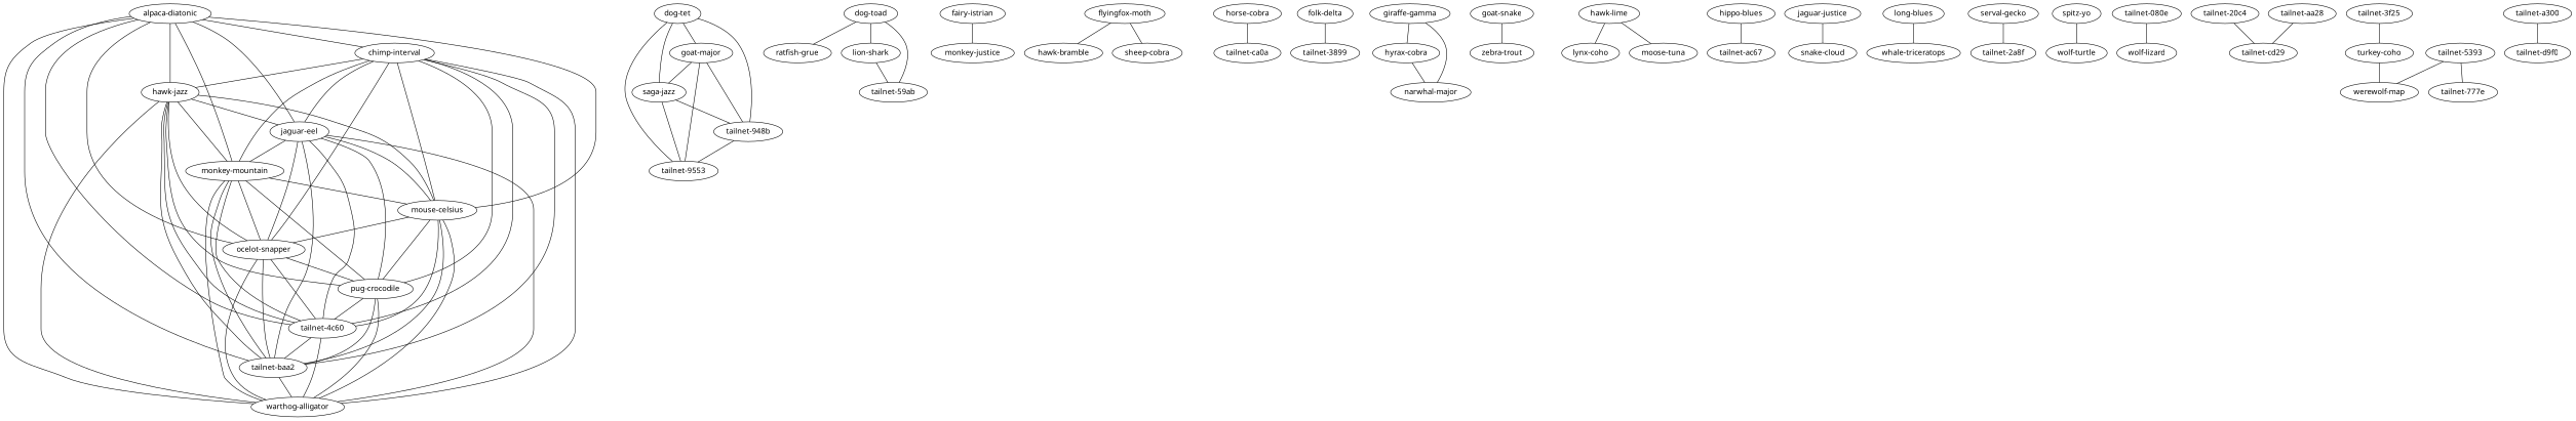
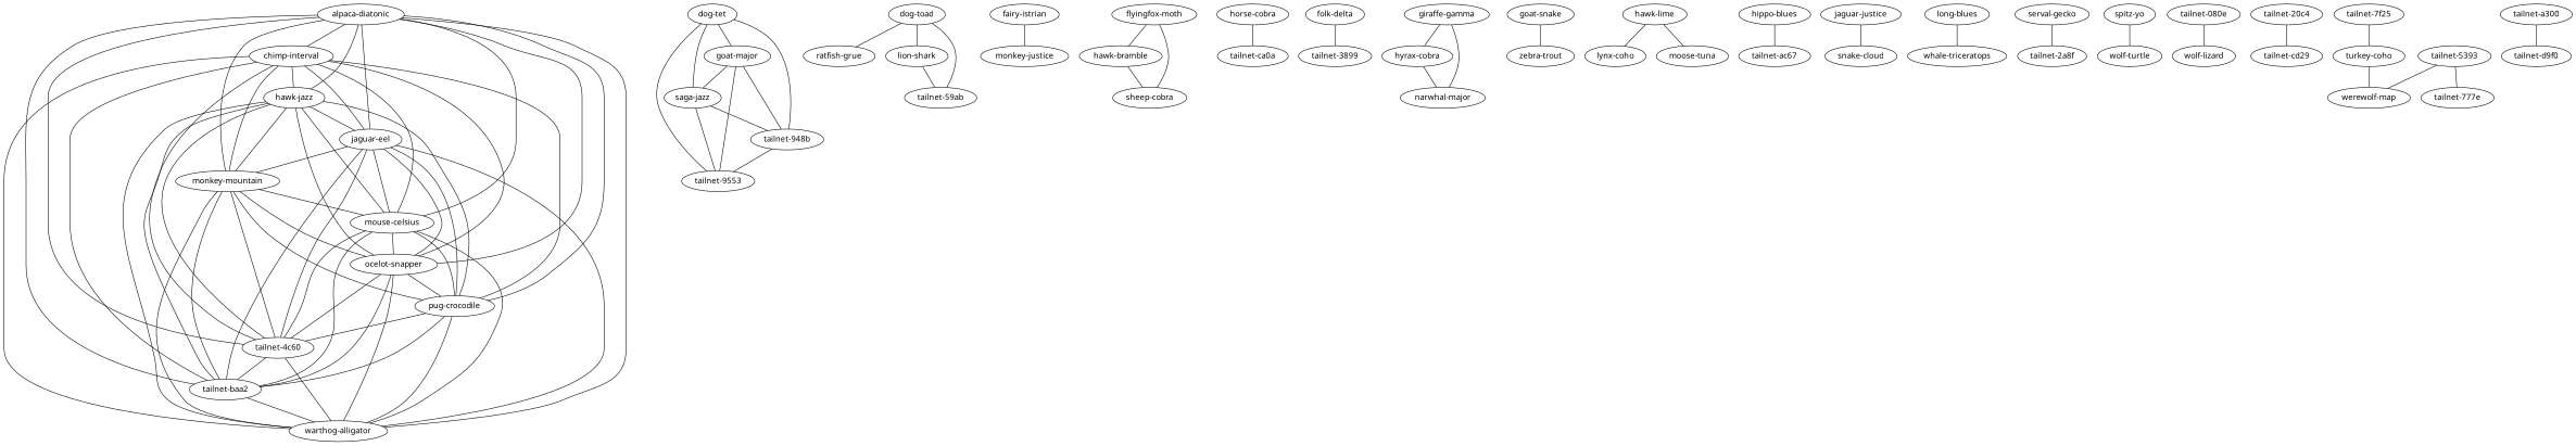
  graph {
    fontname="Noto Sans"
    node [fontname="Noto Sans"]
    edge [fontname="Noto Sans"]
    "alpaca-diatonic"
    "chimp-interval"
    "hawk-jazz"
    "jaguar-eel"
    "monkey-mountain"
    "mouse-celsius"
    "ocelot-snapper"
    "pug-crocodile"
    "tailnet-4c60"
    "tailnet-baa2"
    "warthog-alligator"
    "dog-tet"
    "goat-major"
    "saga-jazz"
    "tailnet-948b"
    "tailnet-9553"
    "dog-toad"
    "ratfish-grue"
    "lion-shark"
    "tailnet-59ab"
    "fairy-istrian"
    "monkey-justice"
    "flyingfox-moth"
    "hawk-bramble"
    "sheep-cobra"
    "horse-cobra"
    "tailnet-ca0a"
    "folk-delta"
    "tailnet-3899"
    "giraffe-gamma"
    "hyrax-cobra"
    "narwhal-major"
    "goat-snake"
    "zebra-trout"
    "hawk-lime"
    "lynx-coho"
    "moose-tuna"
    "hippo-blues"
    "tailnet-ac67"
    "jaguar-justice"
    "snake-cloud"
    "long-blues"
    "whale-triceratops"
    "serval-gecko"
    "tailnet-2a8f"
    "spitz-yo"
    "wolf-turtle"
    "tailnet-080e"
    "wolf-lizard"
    "tailnet-20c4"
    "tailnet-cd29"
-   "tailnet-aa28"
-   "tailnet-3f25"
+   "tailnet-3f25" [label="tailnet-7f25"]
    "turkey-coho"
    "werewolf-map"
    "tailnet-5393"
    "tailnet-777e"
    "tailnet-a300"
    "tailnet-d9f0"
    "alpaca-diatonic" -- "chimp-interval"
    "alpaca-diatonic" -- "hawk-jazz"
    "alpaca-diatonic" -- "jaguar-eel"
    "alpaca-diatonic" -- "monkey-mountain"
    "alpaca-diatonic" -- "mouse-celsius"
    "alpaca-diatonic" -- "ocelot-snapper"
+   "alpaca-diatonic" -- "pug-crocodile"
    "alpaca-diatonic" -- "tailnet-4c60"
    "alpaca-diatonic" -- "tailnet-baa2"
    "alpaca-diatonic" -- "warthog-alligator"
    "chimp-interval" -- "hawk-jazz"
    "chimp-interval" -- "jaguar-eel"
    "chimp-interval" -- "monkey-mountain"
    "chimp-interval" -- "mouse-celsius"
    "chimp-interval" -- "ocelot-snapper"
    "chimp-interval" -- "pug-crocodile"
    "chimp-interval" -- "tailnet-4c60"
    "chimp-interval" -- "tailnet-baa2"
    "chimp-interval" -- "warthog-alligator"
    "hawk-jazz" -- "jaguar-eel"
    "hawk-jazz" -- "monkey-mountain"
    "hawk-jazz" -- "mouse-celsius"
    "hawk-jazz" -- "ocelot-snapper"
    "hawk-jazz" -- "pug-crocodile"
    "hawk-jazz" -- "tailnet-4c60"
    "hawk-jazz" -- "tailnet-baa2"
    "hawk-jazz" -- "warthog-alligator"
    "jaguar-eel" -- "monkey-mountain"
    "jaguar-eel" -- "mouse-celsius"
    "jaguar-eel" -- "ocelot-snapper"
    "jaguar-eel" -- "pug-crocodile"
    "jaguar-eel" -- "tailnet-4c60"
    "jaguar-eel" -- "tailnet-baa2"
    "jaguar-eel" -- "warthog-alligator"
    "monkey-mountain" -- "mouse-celsius"
    "monkey-mountain" -- "ocelot-snapper"
    "monkey-mountain" -- "pug-crocodile"
    "monkey-mountain" -- "tailnet-4c60"
    "monkey-mountain" -- "tailnet-baa2"
    "monkey-mountain" -- "warthog-alligator"
    "mouse-celsius" -- "ocelot-snapper"
    "mouse-celsius" -- "pug-crocodile"
    "mouse-celsius" -- "tailnet-4c60"
    "mouse-celsius" -- "tailnet-baa2"
    "mouse-celsius" -- "warthog-alligator"
    "ocelot-snapper" -- "pug-crocodile"
    "ocelot-snapper" -- "tailnet-4c60"
    "ocelot-snapper" -- "tailnet-baa2"
    "ocelot-snapper" -- "warthog-alligator"
    "pug-crocodile" -- "tailnet-4c60"
    "pug-crocodile" -- "tailnet-baa2"
    "pug-crocodile" -- "warthog-alligator"
    "tailnet-4c60" -- "tailnet-baa2"
    "tailnet-4c60" -- "warthog-alligator"
    "tailnet-baa2" -- "warthog-alligator"
    "dog-tet" -- "goat-major"
    "dog-tet" -- "saga-jazz"
    "dog-tet" -- "tailnet-948b"
    "dog-tet" -- "tailnet-9553"
    "goat-major" -- "saga-jazz"
    "goat-major" -- "tailnet-948b"
    "goat-major" -- "tailnet-9553"
    "saga-jazz" -- "tailnet-948b"
    "saga-jazz" -- "tailnet-9553"
    "tailnet-948b" -- "tailnet-9553"
    "dog-toad" -- "ratfish-grue"
    "dog-toad" -- "lion-shark"
    "dog-toad" -- "tailnet-59ab"
    "lion-shark" -- "tailnet-59ab"
    "fairy-istrian" -- "monkey-justice"
    "flyingfox-moth" -- "hawk-bramble"
    "flyingfox-moth" -- "sheep-cobra"
+   "hawk-bramble" -- "sheep-cobra"
    "horse-cobra" -- "tailnet-ca0a"
    "folk-delta" -- "tailnet-3899"
    "giraffe-gamma" -- "hyrax-cobra"
    "giraffe-gamma" -- "narwhal-major"
    "hyrax-cobra" -- "narwhal-major"
    "goat-snake" -- "zebra-trout"
    "hawk-lime" -- "lynx-coho"
    "hawk-lime" -- "moose-tuna"
    "hippo-blues" -- "tailnet-ac67"
    "jaguar-justice" -- "snake-cloud"
    "long-blues" -- "whale-triceratops"
    "serval-gecko" -- "tailnet-2a8f"
    "spitz-yo" -- "wolf-turtle"
    "tailnet-080e" -- "wolf-lizard"
    "tailnet-20c4" -- "tailnet-cd29"
-   "tailnet-aa28" -- "tailnet-cd29"
    "tailnet-3f25" -- "turkey-coho"
    "turkey-coho" -- "werewolf-map"
    "tailnet-5393" -- "werewolf-map"
    "tailnet-5393" -- "tailnet-777e"
    "tailnet-a300" -- "tailnet-d9f0"
  }
